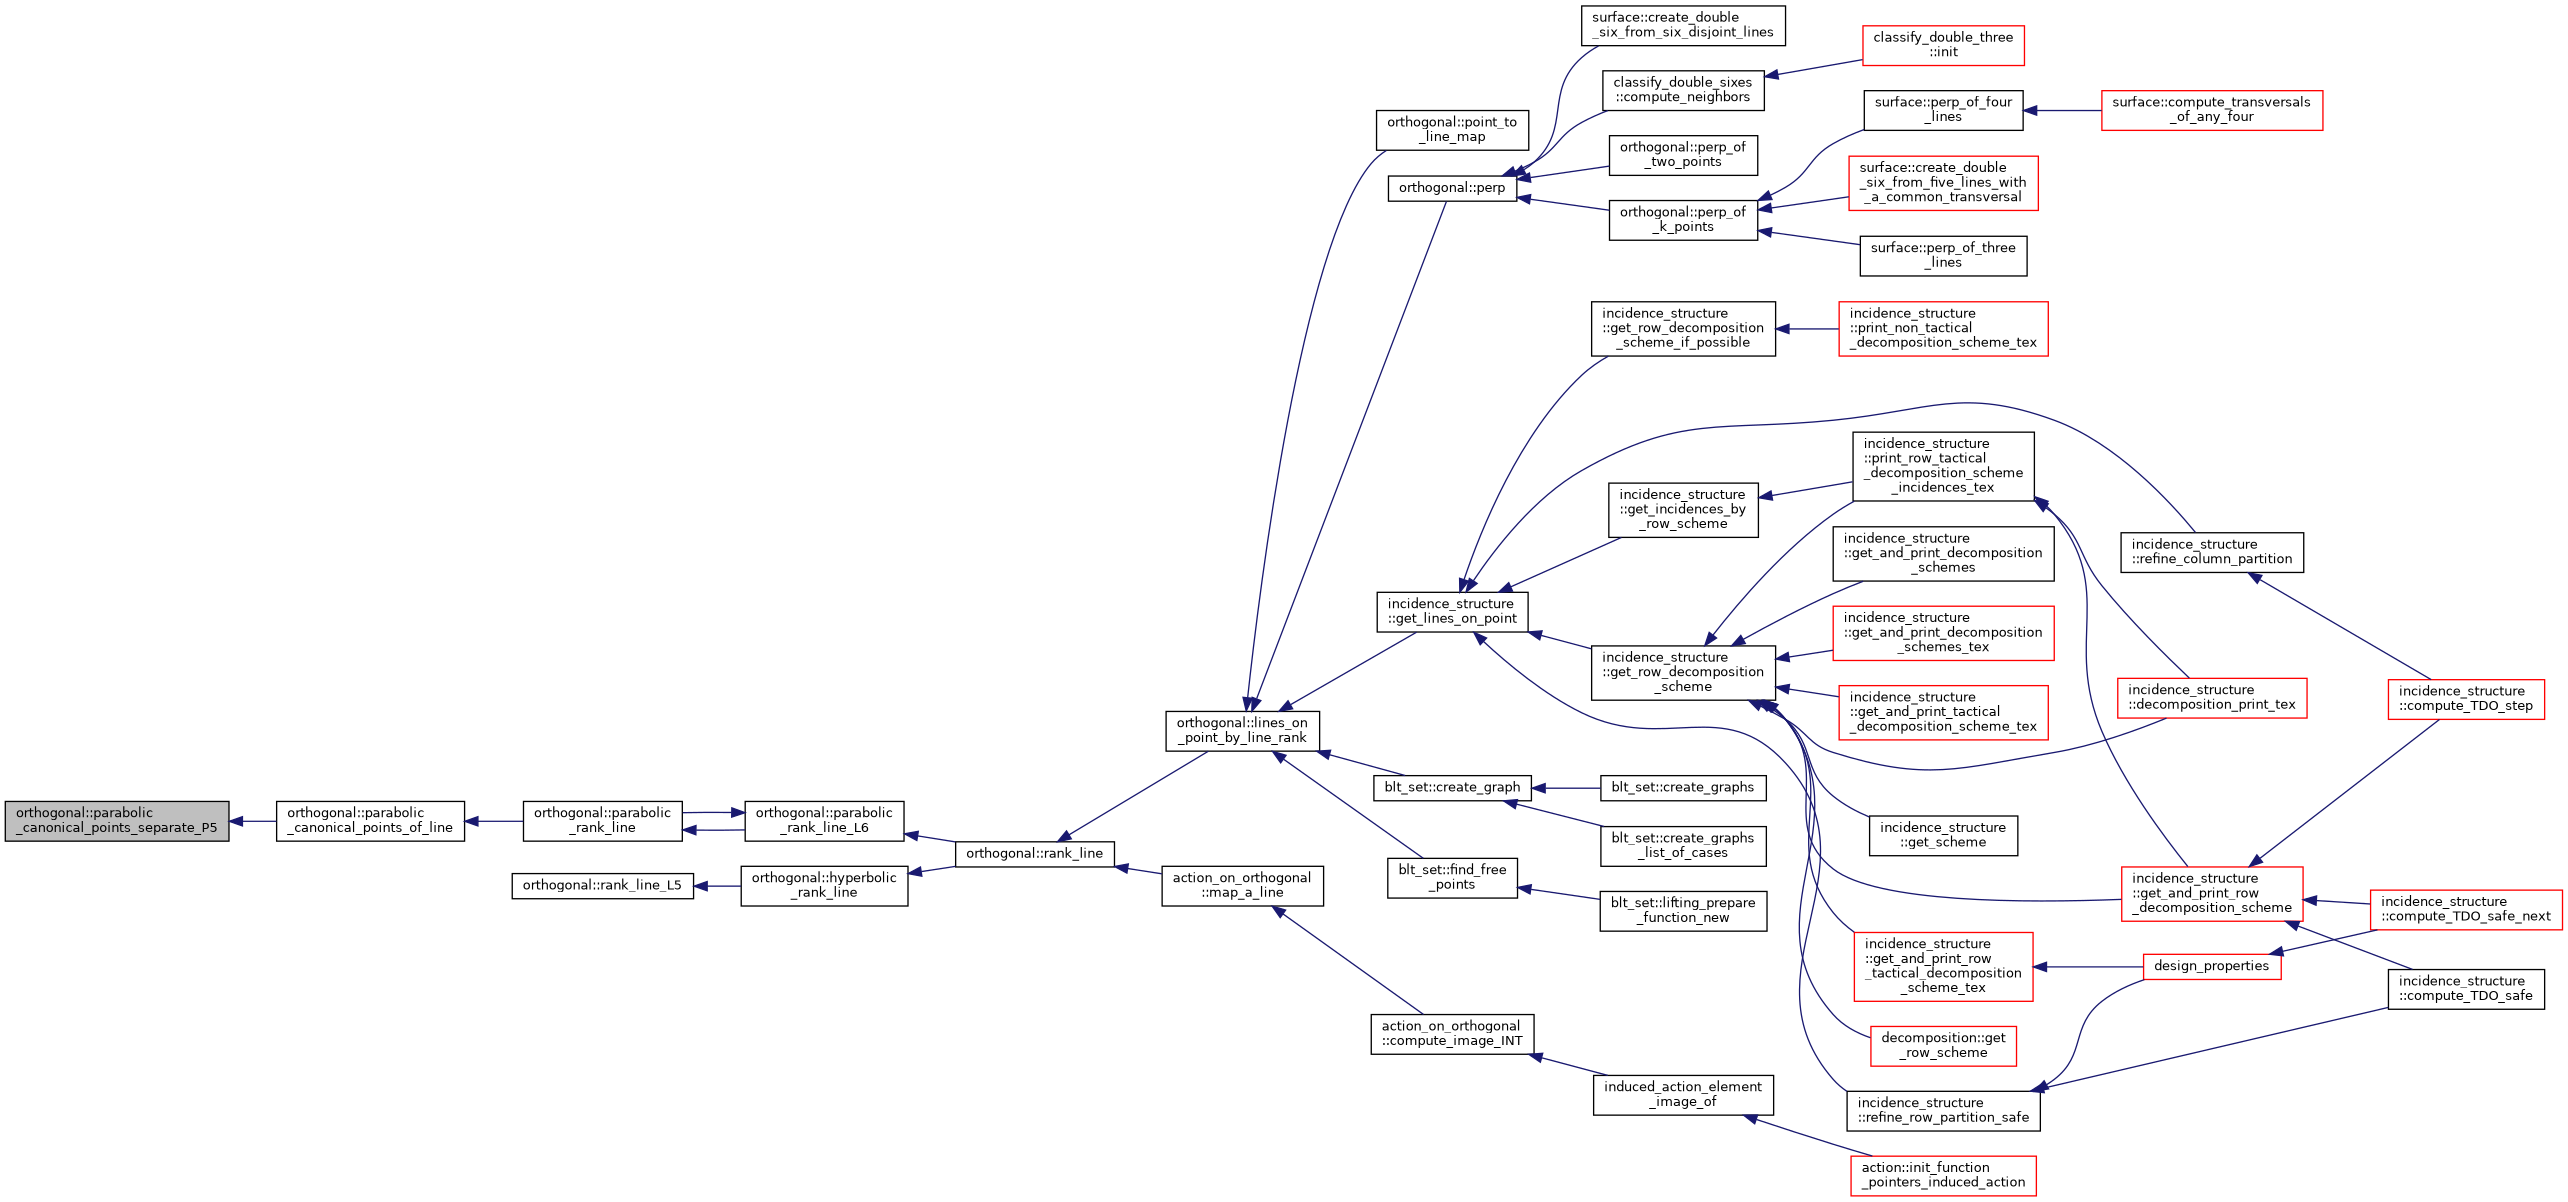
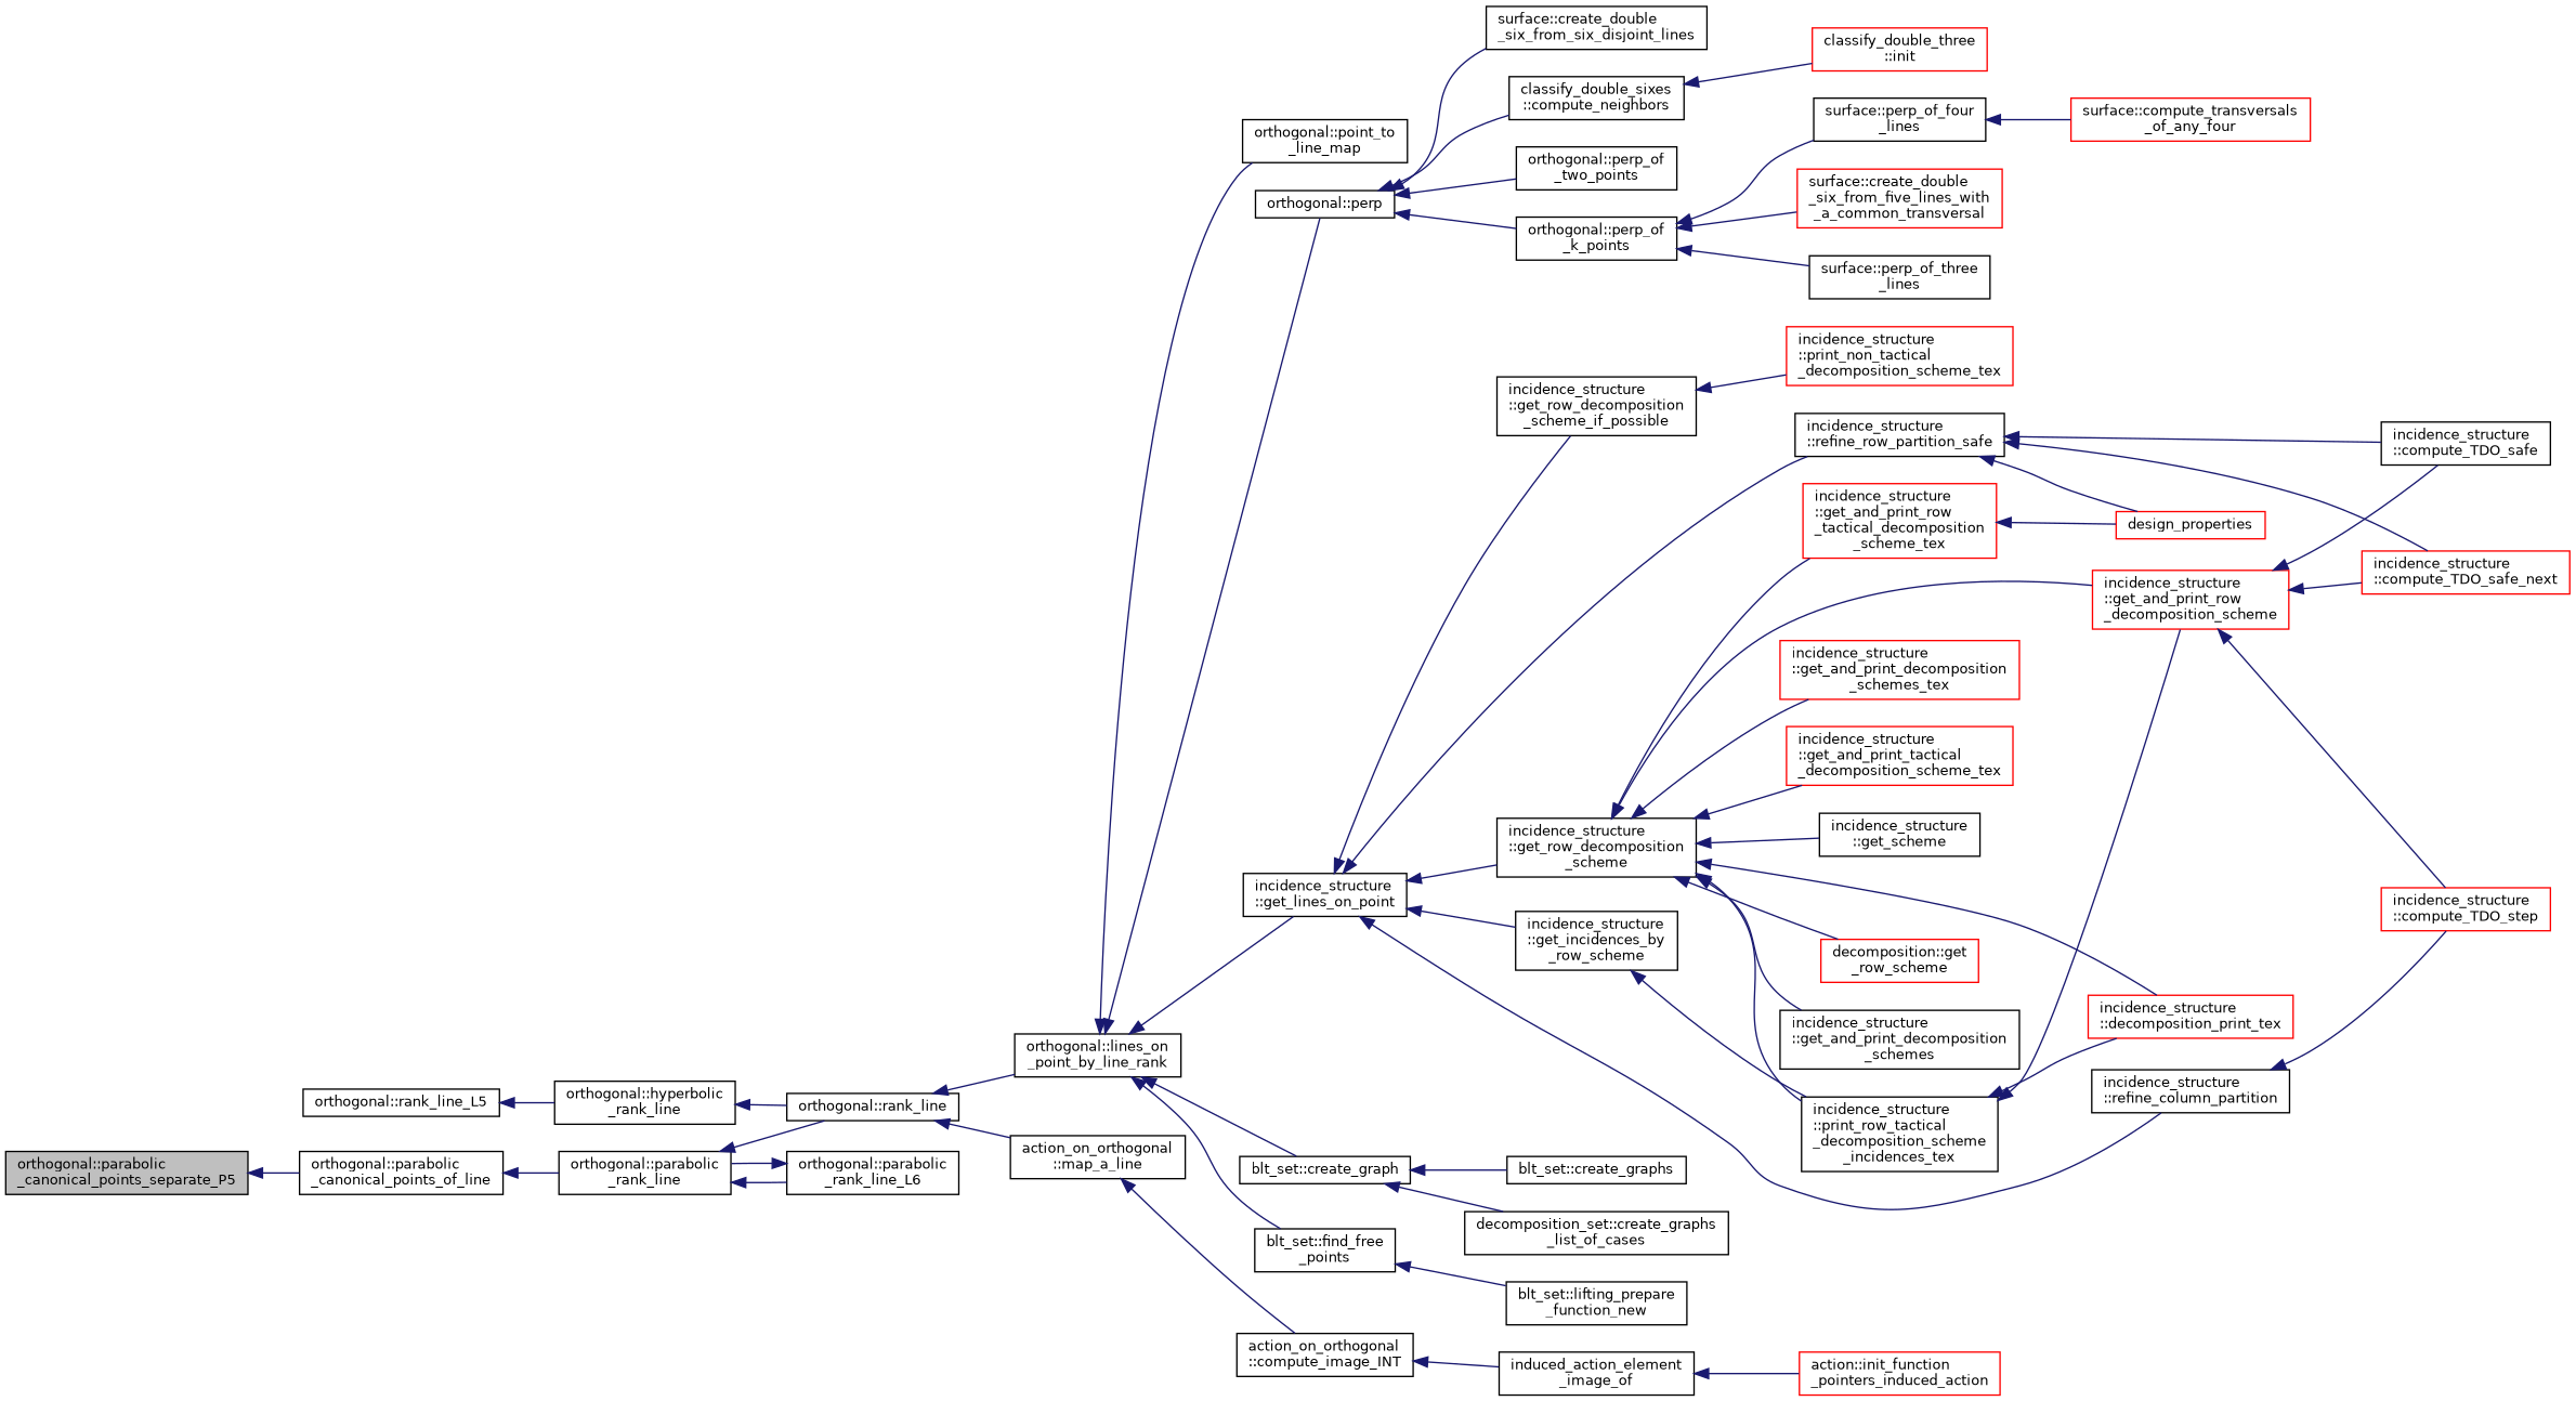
  digraph {
    rankdir=LR
    node [color=black fillcolor=white fontname=Helvetica fontsize=10 shape=record style=filled]
    edge [color=midnightblue dir=back fontname=Helvetica fontsize=10 labelfontname=Helvetica labelfontsize=10 style=solid]
    n1 [fillcolor=grey75 fontcolor=black height=0.2 label="orthogonal::parabolic\l_canonical_points_separate_P5" width=0.4]
    n2 [height=0.2 label="orthogonal::parabolic\l_canonical_points_of_line" width=0.4]
    n3 [height=0.2 label="orthogonal::parabolic\l_rank_line" width=0.4]
    n4 [height=0.2 label="orthogonal::rank_line" width=0.4]
    n5 [height=0.2 label="orthogonal::parabolic\l_rank_line_L6" width=0.4]
    n6 [height=0.2 label="orthogonal::hyperbolic\l_rank_line" width=0.4]
    n7 [height=0.2 label="orthogonal::lines_on\l_point_by_line_rank" width=0.4]
    n8 [height=0.2 label="action_on_orthogonal\l::map_a_line" width=0.4]
    n9 [height=0.2 label="blt_set::create_graph" width=0.4]
    n10 [height=0.2 label="blt_set::find_free\l_points" width=0.4]
    n11 [height=0.2 label="orthogonal::point_to\l_line_map" width=0.4]
    n12 [height=0.2 label="orthogonal::perp" width=0.4]
    n13 [height=0.2 label="incidence_structure\l::get_lines_on_point" width=0.4]
    n14 [height=0.2 label="orthogonal::rank_line_L5" width=0.4]
    n15 [height=0.2 label="action_on_orthogonal\l::compute_image_INT" width=0.4]
    n16 [height=0.2 label="blt_set::create_graphs" width=0.4]
-   n17 [height=0.2 label="blt_set::create_graphs\l_list_of_cases" width=0.4]
+   n17 [height=0.2 label="decomposition_set::create_graphs\l_list_of_cases" width=0.4]
    n18 [height=0.2 label="blt_set::lifting_prepare\l_function_new" width=0.4]
    n19 [height=0.2 label="orthogonal::perp_of\l_two_points" width=0.4]
    n20 [height=0.2 label="orthogonal::perp_of\l_k_points" width=0.4]
    n21 [height=0.2 label="surface::create_double\l_six_from_six_disjoint_lines" width=0.4]
    n22 [height=0.2 label="classify_double_sixes\l::compute_neighbors" width=0.4]
    n23 [height=0.2 label="incidence_structure\l::refine_row_partition_safe" width=0.4]
    n24 [height=0.2 label="incidence_structure\l::refine_column_partition" width=0.4]
    n25 [height=0.2 label="incidence_structure\l::get_incidences_by\l_row_scheme" width=0.4]
    n26 [height=0.2 label="incidence_structure\l::get_row_decomposition\l_scheme" width=0.4]
    n27 [height=0.2 label="incidence_structure\l::get_row_decomposition\l_scheme_if_possible" width=0.4]
    n28 [height=0.2 label="surface::perp_of_three\l_lines" width=0.4]
    n29 [height=0.2 label="surface::perp_of_four\l_lines" width=0.4]
    n30 [color=red height=0.2 label="surface::create_double\l_six_from_five_lines_with\l_a_common_transversal" width=0.4]
    n31 [color=red height=0.2 label="classify_double_three\l::init" width=0.4]
    n32 [color=red height=0.2 label="surface::compute_transversals\l_of_any_four" width=0.4]
    n33 [color=red height=0.2 label=design_properties width=0.4]
    n34 [color=red height=0.2 label="incidence_structure\l::compute_TDO_safe_next" width=0.4]
    n35 [height=0.2 label="incidence_structure\l::compute_TDO_safe" width=0.4]
    n36 [color=red height=0.2 label="incidence_structure\l::compute_TDO_step" width=0.4]
    n37 [height=0.2 label="incidence_structure\l::print_row_tactical\l_decomposition_scheme\l_incidences_tex" width=0.4]
    n38 [color=red height=0.2 label="incidence_structure\l::get_and_print_row\l_decomposition_scheme" width=0.4]
    n39 [color=red height=0.2 label="incidence_structure\l::decomposition_print_tex" width=0.4]
    n40 [color=red height=0.2 label="decomposition::get\l_row_scheme" width=0.4]
    n41 [height=0.2 label="incidence_structure\l::get_and_print_decomposition\l_schemes" width=0.4]
    n42 [color=red height=0.2 label="incidence_structure\l::get_and_print_decomposition\l_schemes_tex" width=0.4]
    n43 [color=red height=0.2 label="incidence_structure\l::get_and_print_tactical\l_decomposition_scheme_tex" width=0.4]
    n44 [height=0.2 label="incidence_structure\l::get_scheme" width=0.4]
    n45 [color=red height=0.2 label="incidence_structure\l::get_and_print_row\l_tactical_decomposition\l_scheme_tex" width=0.4]
    n46 [color=red height=0.2 label="incidence_structure\l::print_non_tactical\l_decomposition_scheme_tex" width=0.4]
    n47 [height=0.2 label="induced_action_element\l_image_of" width=0.4]
    n48 [color=red height=0.2 label="action::init_function\l_pointers_induced_action" width=0.4]
    n1 -> n2
    n2 -> n3
-   n5 -> n4
+   n3 -> n4
    n3 -> n5
    n4 -> n7
    n4 -> n8
    n5 -> n3
    n6 -> n4
    n7 -> n9
    n7 -> n10
    n7 -> n11
    n7 -> n12
    n7 -> n13
    n8 -> n15
    n9 -> n16
    n9 -> n17
    n10 -> n18
    n12 -> n19
    n12 -> n20
    n12 -> n21
    n12 -> n22
    n13 -> n23
    n13 -> n24
    n13 -> n25
    n13 -> n26
    n13 -> n27
    n14 -> n6
    n15 -> n47
    n20 -> n28
    n20 -> n29
    n20 -> n30
    n22 -> n31
    n23 -> n33
-   n33 -> n34
+   n23 -> n34
    n23 -> n35
    n24 -> n36
    n25 -> n37
    n26 -> n37
    n26 -> n38
    n26 -> n39
    n26 -> n40
    n26 -> n41
    n26 -> n42
    n26 -> n43
    n26 -> n44
    n26 -> n45
    n27 -> n46
    n29 -> n32
    n37 -> n38
    n37 -> n39
    n38 -> n34
    n38 -> n35
    n38 -> n36
    n45 -> n33
    n47 -> n48
  }
